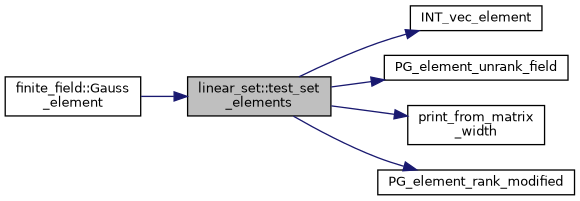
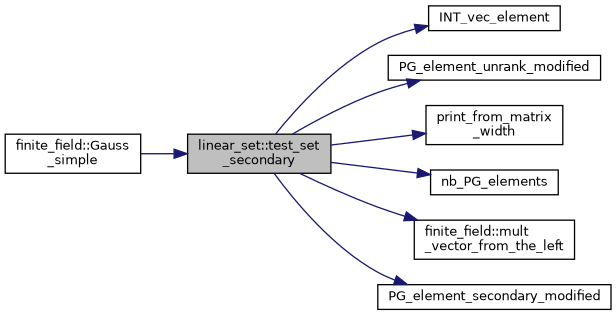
  digraph {
    rankdir=LR
    node [color=black fillcolor=white fontname=Helvetica fontsize=10 shape=record style=filled]
    edge [color=midnightblue fontname=Helvetica fontsize=10 labelfontname=Helvetica labelfontsize=10 style=solid]
-   n1 [fillcolor=grey75 fontcolor=black height=0.2 label="linear_set::test_set\l_elements" width=0.4]
+   n1 [fillcolor=grey75 fontcolor=black height=0.2 label="linear_set::test_set\l_secondary" width=0.4]
    n2 [height=0.2 label=INT_vec_element width=0.4]
-   n3 [height=0.2 label=PG_element_unrank_field width=0.4]
+   n3 [height=0.2 label=PG_element_unrank_modified width=0.4]
    n4 [height=0.2 label="print_from_matrix\l_width" width=0.4]
-   n7 [height=0.2 label=PG_element_rank_modified width=0.4]
-   n8 [height=0.2 label="finite_field::Gauss\l_element" width=0.4]
+   n5 [height=0.2 label=nb_PG_elements width=0.4]
+   n6 [height=0.2 label="finite_field::mult\l_vector_from_the_left" width=0.4]
+   n7 [height=0.2 label=PG_element_secondary_modified width=0.4]
+   n8 [height=0.2 label="finite_field::Gauss\l_simple" width=0.4]
    n1 -> n2
    n1 -> n3
    n1 -> n4
+   n1 -> n5
+   n1 -> n6
    n1 -> n7
    n8 -> n1
  }
